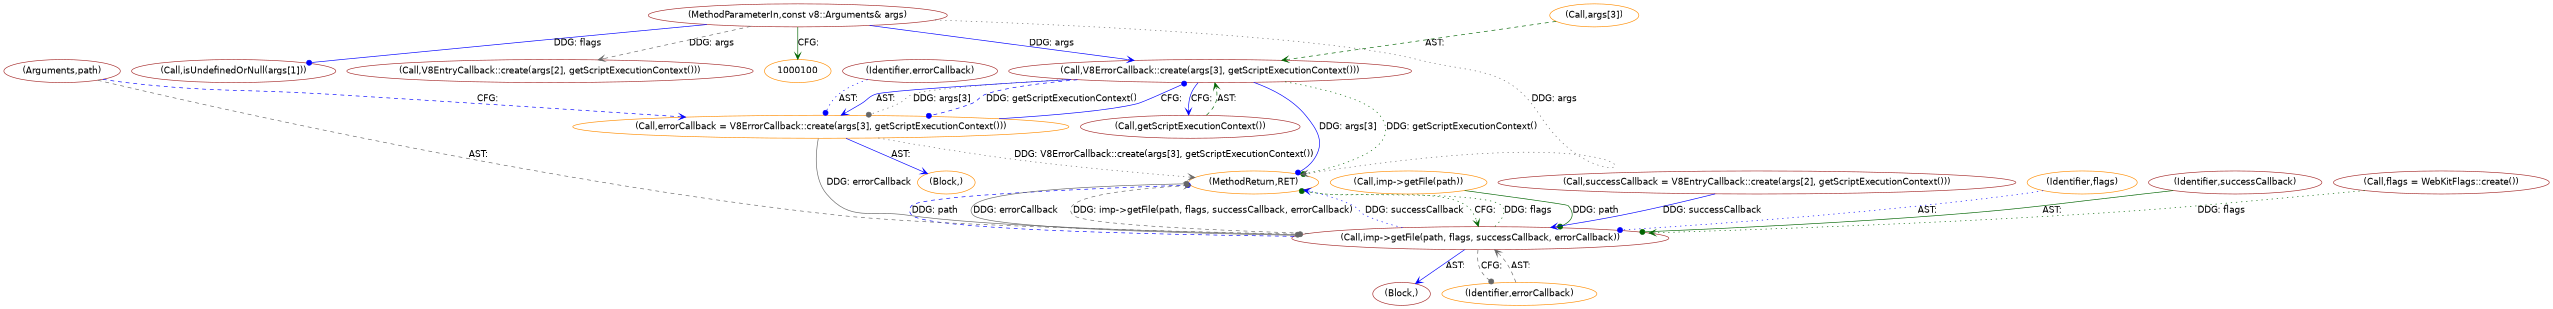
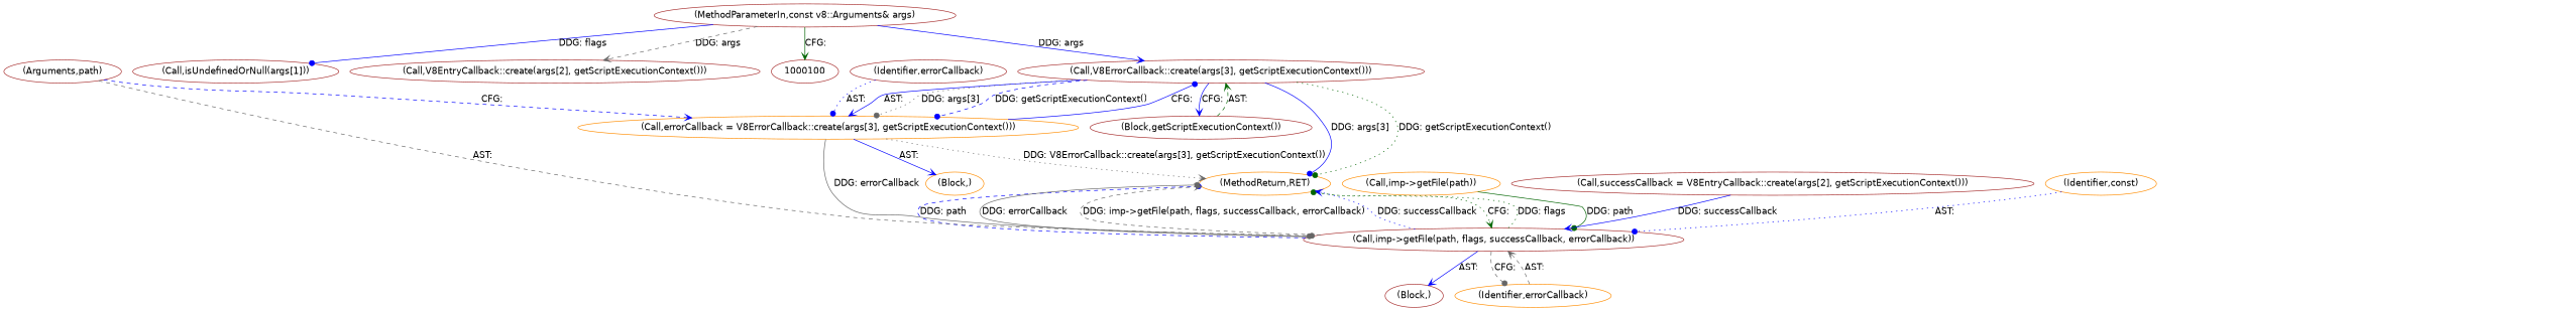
  digraph {
    fontname="DejaVu Sans"
    node [color=brown fontname="DejaVu Sans"]
    edge [arrowhead=vee color=blue fontname="DejaVu Sans" style=solid]
    n1 [label="(Call,V8ErrorCallback::create(args[3], getScriptExecutionContext()))"]
    n2 [color=darkorange label="(Call,errorCallback = V8ErrorCallback::create(args[3], getScriptExecutionContext()))"]
    n3 [color=darkorange label="(MethodReturn,RET)"]
-   n4 [label="(Call,getScriptExecutionContext())"]
+   n4 [label="(Block,getScriptExecutionContext())"]
    n5 [label="(Call,imp->getFile(path, flags, successCallback, errorCallback))"]
    n6 [color=darkorange label="(Block,)"]
    n7 [label="(MethodParameterIn,const v8::Arguments& args)"]
    n8 [label="(Call,isUndefinedOrNull(args[1]))"]
    n9 [label="(Call,V8EntryCallback::create(args[2], getScriptExecutionContext()))"]
-   1000100 [color=darkorange]
+   1000100
    n11 [label="(Block,)"]
    n12 [color=darkorange label="(Identifier,errorCallback)"]
    n13 [label="(Arguments,path)"]
-   n14 [color=darkorange label="(Call,args[3])"]
    n15 [color=darkorange label="(Call,imp->getFile(path))"]
    n16 [label="(Call,successCallback = V8EntryCallback::create(args[2], getScriptExecutionContext()))"]
-   n17 [color=darkorange label="(Identifier,flags)"]
-   n18 [label="(Identifier,successCallback)"]
-   n19 [label="(Call,flags = WebKitFlags::create())"]
+   n17 [color=darkorange label="(Identifier,const)"]
    n20 [label="(Identifier,errorCallback)"]
    n1 -> n2 [label="AST: "]
    n1 -> n2 [arrowhead=dot color=gray40 label="DDG: args[3]" style=dotted]
    n1 -> n2 [arrowhead=dot label="DDG: getScriptExecutionContext()" style=dashed]
    n1 -> n3 [arrowhead=dot label="DDG: args[3]"]
    n1 -> n3 [arrowhead=dot color=darkgreen label="DDG: getScriptExecutionContext()" style=dotted]
    n1 -> n4 [label="CFG: "]
    n2 -> n1 [arrowhead=dot label="CFG: "]
    n2 -> n3 [color=gray40 label="DDG: V8ErrorCallback::create(args[3], getScriptExecutionContext())" style=dotted]
    n2 -> n5 [arrowhead=dot color=gray40 label="DDG: errorCallback"]
    n2 -> n6 [label="AST: "]
    n3 -> n5 [color=darkgreen label="CFG: " style=dotted]
    n4 -> n1 [color=darkgreen label="AST: " style=dashed]
    n5 -> n3 [arrowhead=dot color=darkgreen label="DDG: flags" style=dotted]
    n5 -> n3 [arrowhead=dot label="DDG: path" style=dashed]
    n5 -> n3 [arrowhead=dot color=gray40 label="DDG: errorCallback"]
    n5 -> n3 [color=gray40 label="DDG: imp->getFile(path, flags, successCallback, errorCallback)" style=dashed]
    n5 -> n3 [label="DDG: successCallback" style=dotted]
    n5 -> n11 [label="AST: "]
    n5 -> n12 [arrowhead=dot color=gray40 label="CFG: " style=dashed]
    n7 -> n1 [label="DDG: args"]
-   n7 -> n3 [color=gray40 label="DDG: args" style=dotted]
    n7 -> n8 [arrowhead=dot label="DDG: flags"]
    n7 -> n9 [color=gray40 label="DDG: args" style=dashed]
    n7 -> 1000100 [color=darkgreen label="CFG: "]
    n12 -> n5 [color=gray40 label="AST: " style=dashed]
    n13 -> n2 [label="CFG: " style=dashed]
    n13 -> n5 [arrowhead=dot color=gray40 label="AST: " style=dashed]
-   n14 -> n1 [color=darkgreen label="AST: " style=dashed]
    n15 -> n5 [arrowhead=dot color=darkgreen label="DDG: path"]
    n16 -> n5 [label="DDG: successCallback"]
    n17 -> n5 [arrowhead=dot label="AST: " style=dotted]
-   n18 -> n5 [arrowhead=dot color=darkgreen label="AST: "]
-   n19 -> n5 [color=darkgreen label="DDG: flags" style=dotted]
    n20 -> n2 [arrowhead=dot label="AST: " style=dotted]
  }
